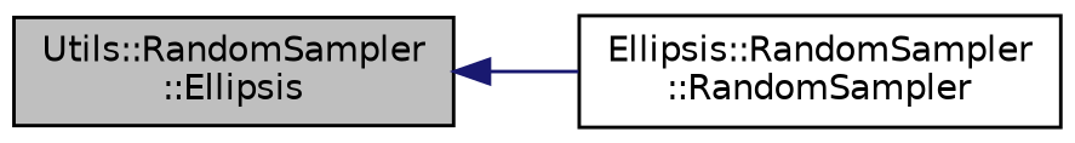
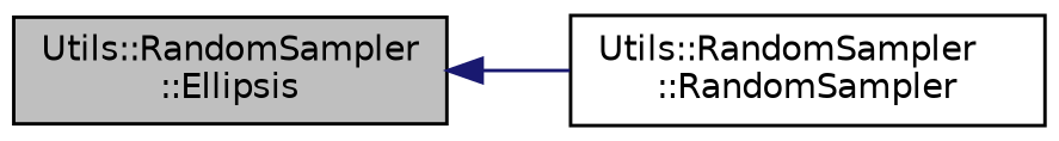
  digraph {
    rankdir=LR
    node [color=black fontname=Helvetica fontsize=10 shape=record style=filled]
    n1 [fillcolor=grey75 fontcolor=black height=0.2 label="Utils::RandomSampler\l::Ellipsis" width=0.4]
-   n2 [fillcolor=white height=0.2 label="Ellipsis::RandomSampler\l::RandomSampler" width=0.4]
+   n2 [fillcolor=white height=0.2 label="Utils::RandomSampler\l::RandomSampler" width=0.4]
    n1 -> n2 [color=midnightblue dir=back fontname=Helvetica fontsize=10 labelfontname=Helvetica labelfontsize=10 style=solid]
  }
